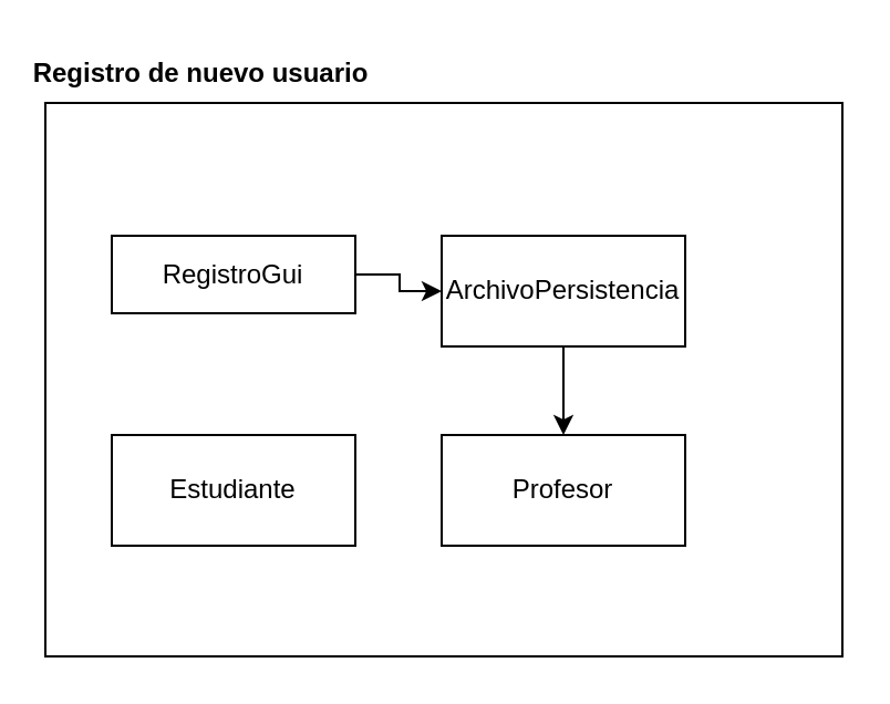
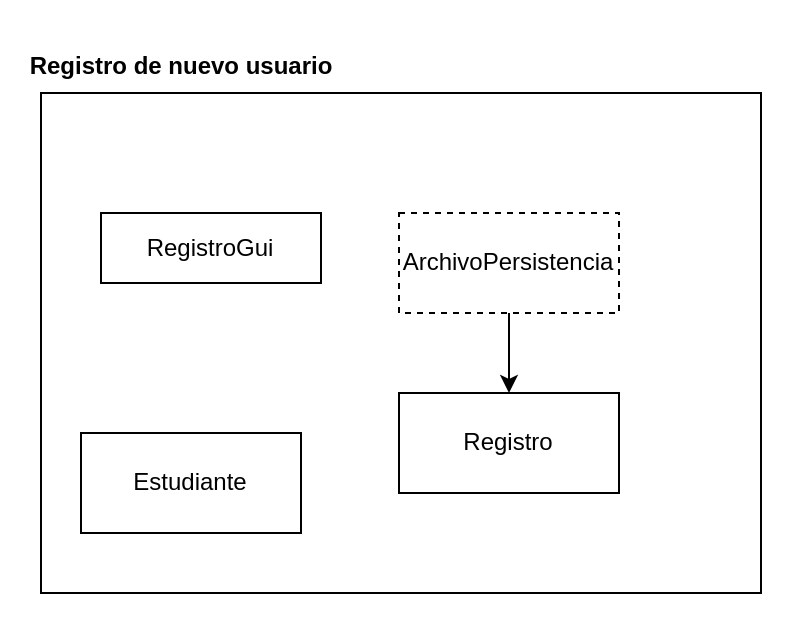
  <mxCell id="0" />
  <mxCell id="1" parent="0" />
  <mxCell id="2" value="" style="html=1;whiteSpace=wrap;" parent="1" vertex="1"><mxGeometry x="20" y="46" width="360" height="250" as="geometry" /></mxCell>
- <mxCell id="3" style="edgeStyle=orthogonalEdgeStyle;rounded=0;orthogonalLoop=1;jettySize=auto;html=1;entryX=0;entryY=0.5;entryDx=0;entryDy=0;" parent="1" source="4" target="6" edge="1"><mxGeometry relative="1" as="geometry" /></mxCell>
  <mxCell id="4" value="RegistroGui" style="html=1;whiteSpace=wrap;" parent="1" vertex="1"><mxGeometry x="50" y="106" width="110" height="35" as="geometry" /></mxCell>
  <mxCell id="5" style="edgeStyle=orthogonalEdgeStyle;rounded=0;orthogonalLoop=1;jettySize=auto;html=1;entryX=0.5;entryY=0;entryDx=0;entryDy=0;" parent="1" source="6" target="7" edge="1"><mxGeometry relative="1" as="geometry" /></mxCell>
- <mxCell id="6" value="ArchivoPersistencia" style="html=1;whiteSpace=wrap;" parent="1" vertex="1"><mxGeometry x="199" y="106" width="110" height="50" as="geometry" /></mxCell>
- <mxCell id="7" value="Profesor" style="html=1;whiteSpace=wrap;" parent="1" vertex="1"><mxGeometry x="199" y="196" width="110" height="50" as="geometry" /></mxCell>
- <mxCell id="8" value="Estudiante" style="html=1;whiteSpace=wrap;" parent="1" vertex="1"><mxGeometry x="50" y="196" width="110" height="50" as="geometry" /></mxCell>
+ <mxCell id="6" value="ArchivoPersistencia" style="html=1;whiteSpace=wrap;dashed=1;" parent="1" vertex="1"><mxGeometry x="199" y="106" width="110" height="50" as="geometry" /></mxCell>
+ <mxCell id="7" value="Registro" style="html=1;whiteSpace=wrap;" parent="1" vertex="1"><mxGeometry x="199" y="196" width="110" height="50" as="geometry" /></mxCell>
+ <mxCell id="8" value="Estudiante" style="html=1;whiteSpace=wrap;" parent="1" vertex="1"><mxGeometry x="40" y="216" width="110" height="50" as="geometry" /></mxCell>
  <mxCell id="9" value="Registro de nuevo usuario" style="text;align=center;fontStyle=1;verticalAlign=middle;spacingLeft=3;spacingRight=3;strokeColor=none;rotatable=0;points=[[0,0.5],[1,0.5]];portConstraint=eastwest;html=1;" parent="1" vertex="1"><mxGeometry x="50" y="20" width="80" height="26" as="geometry" /></mxCell>
